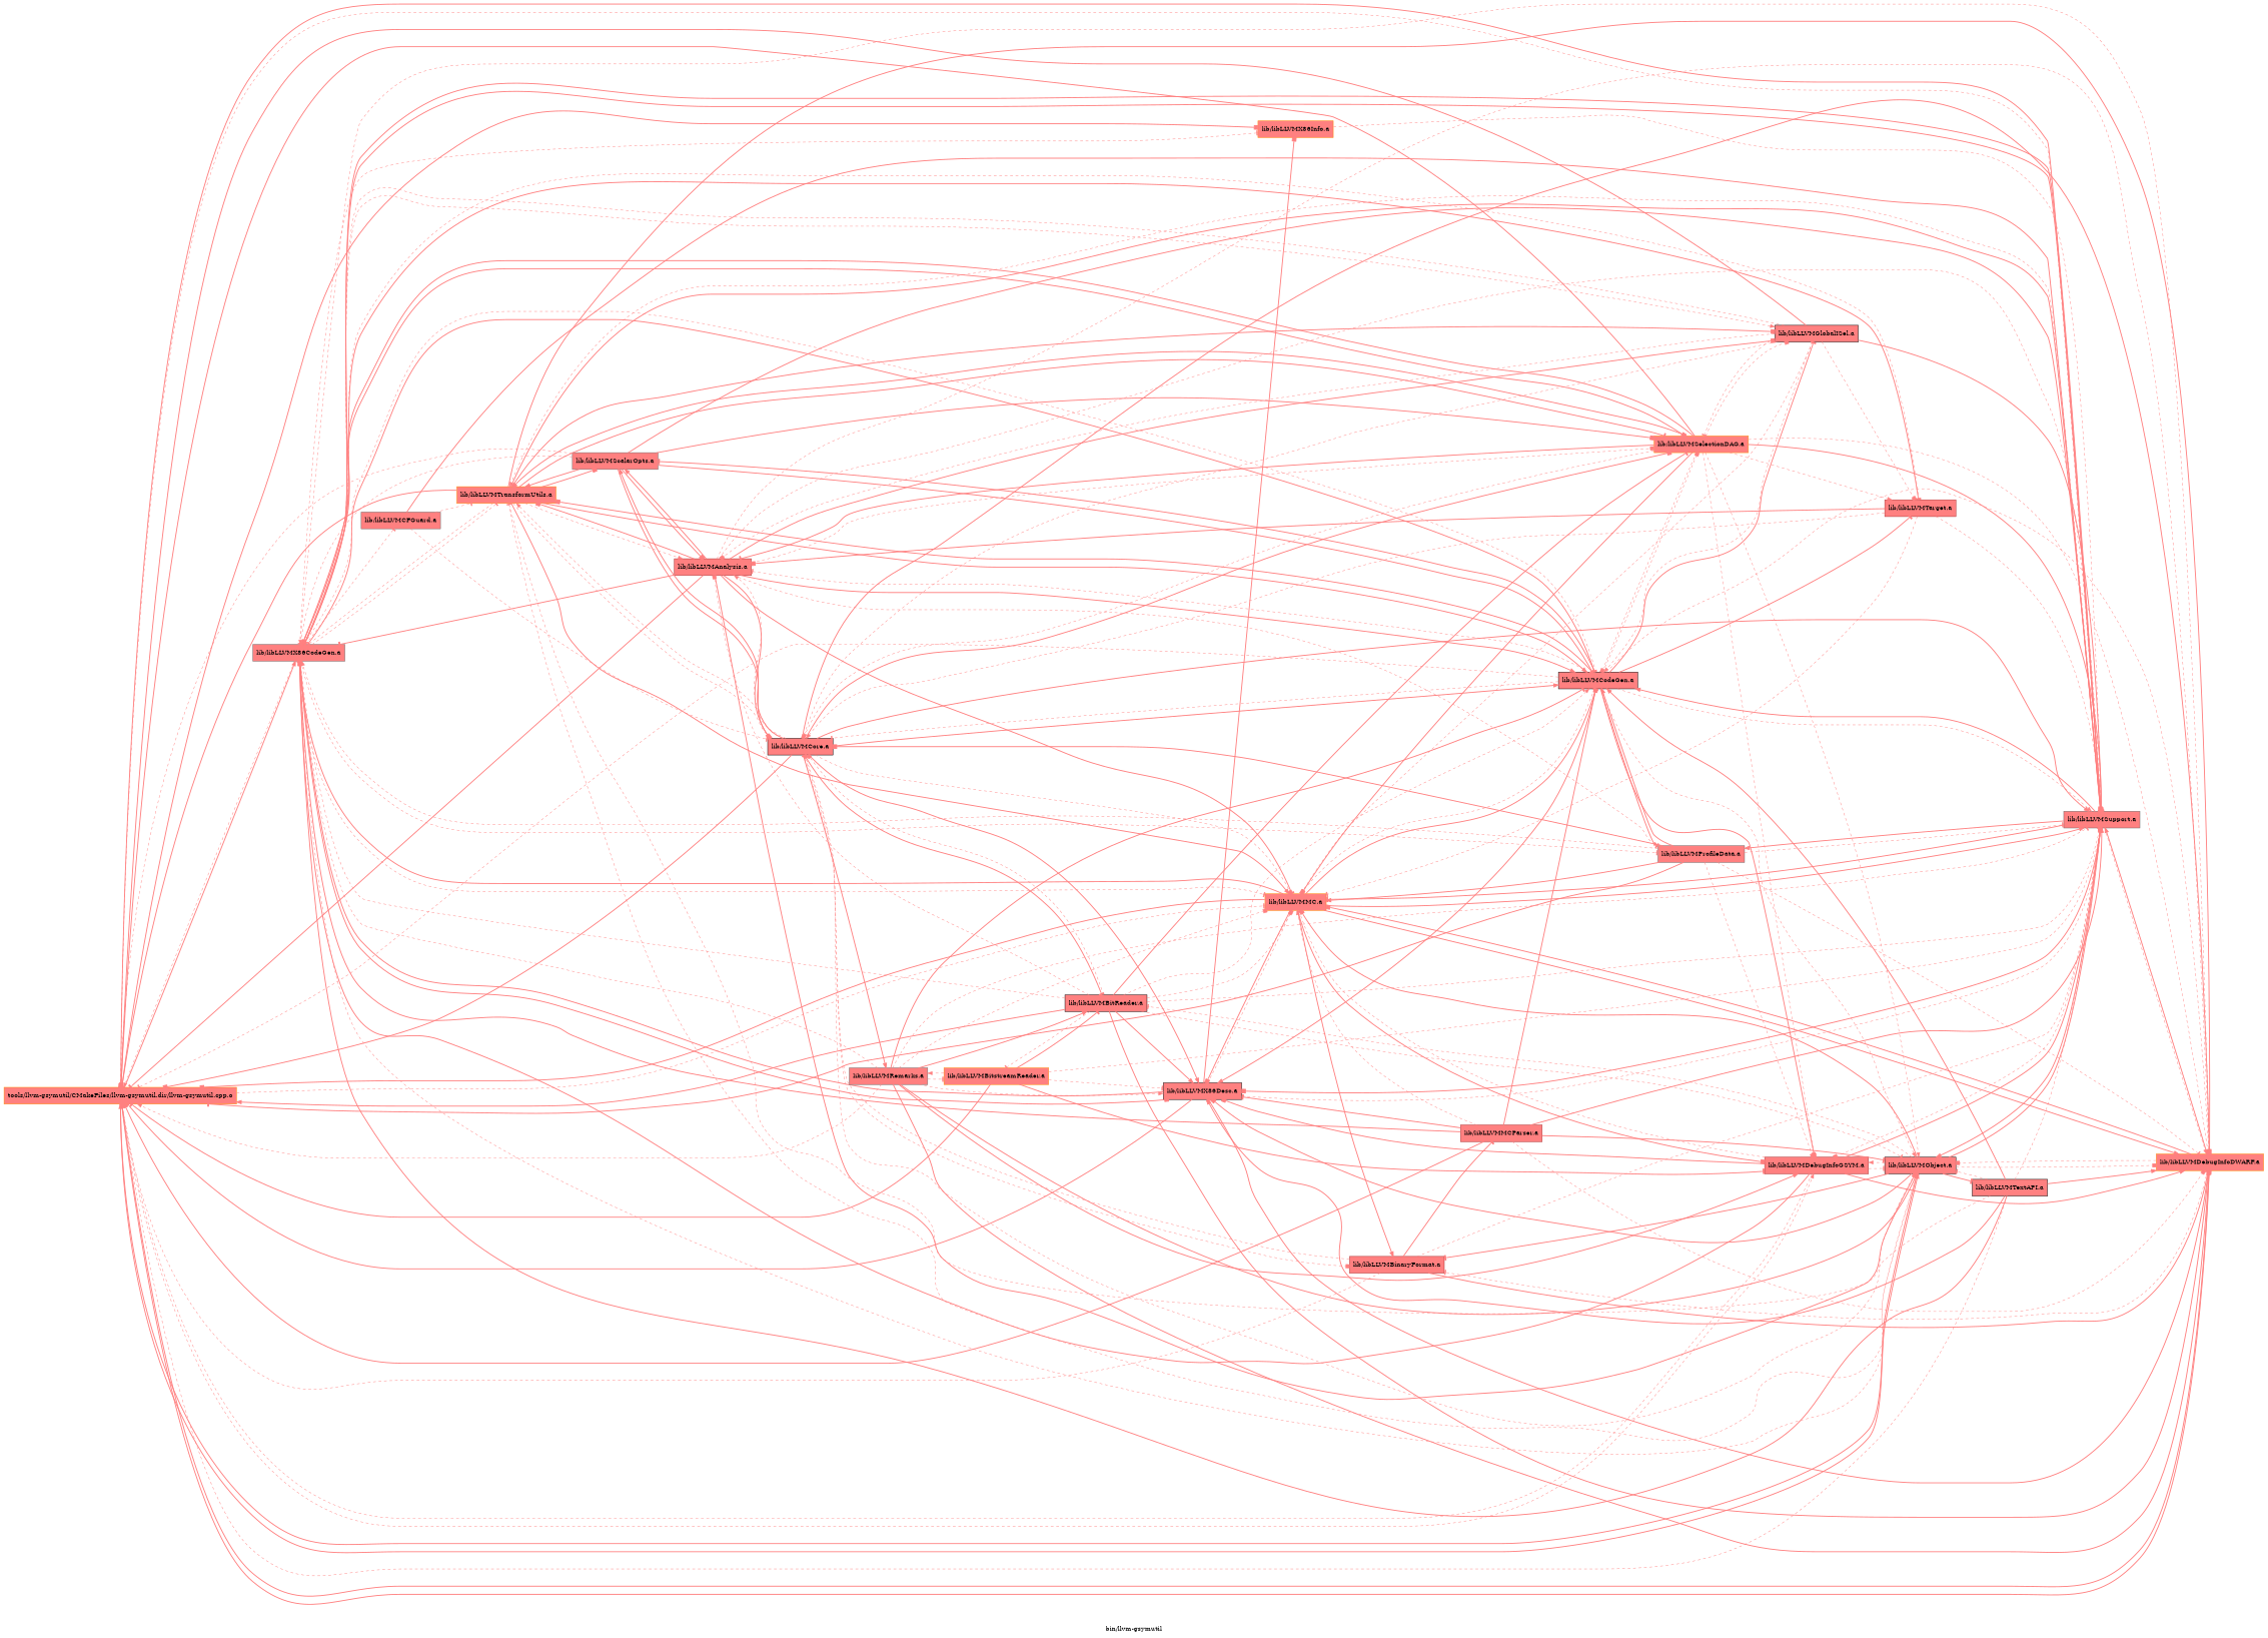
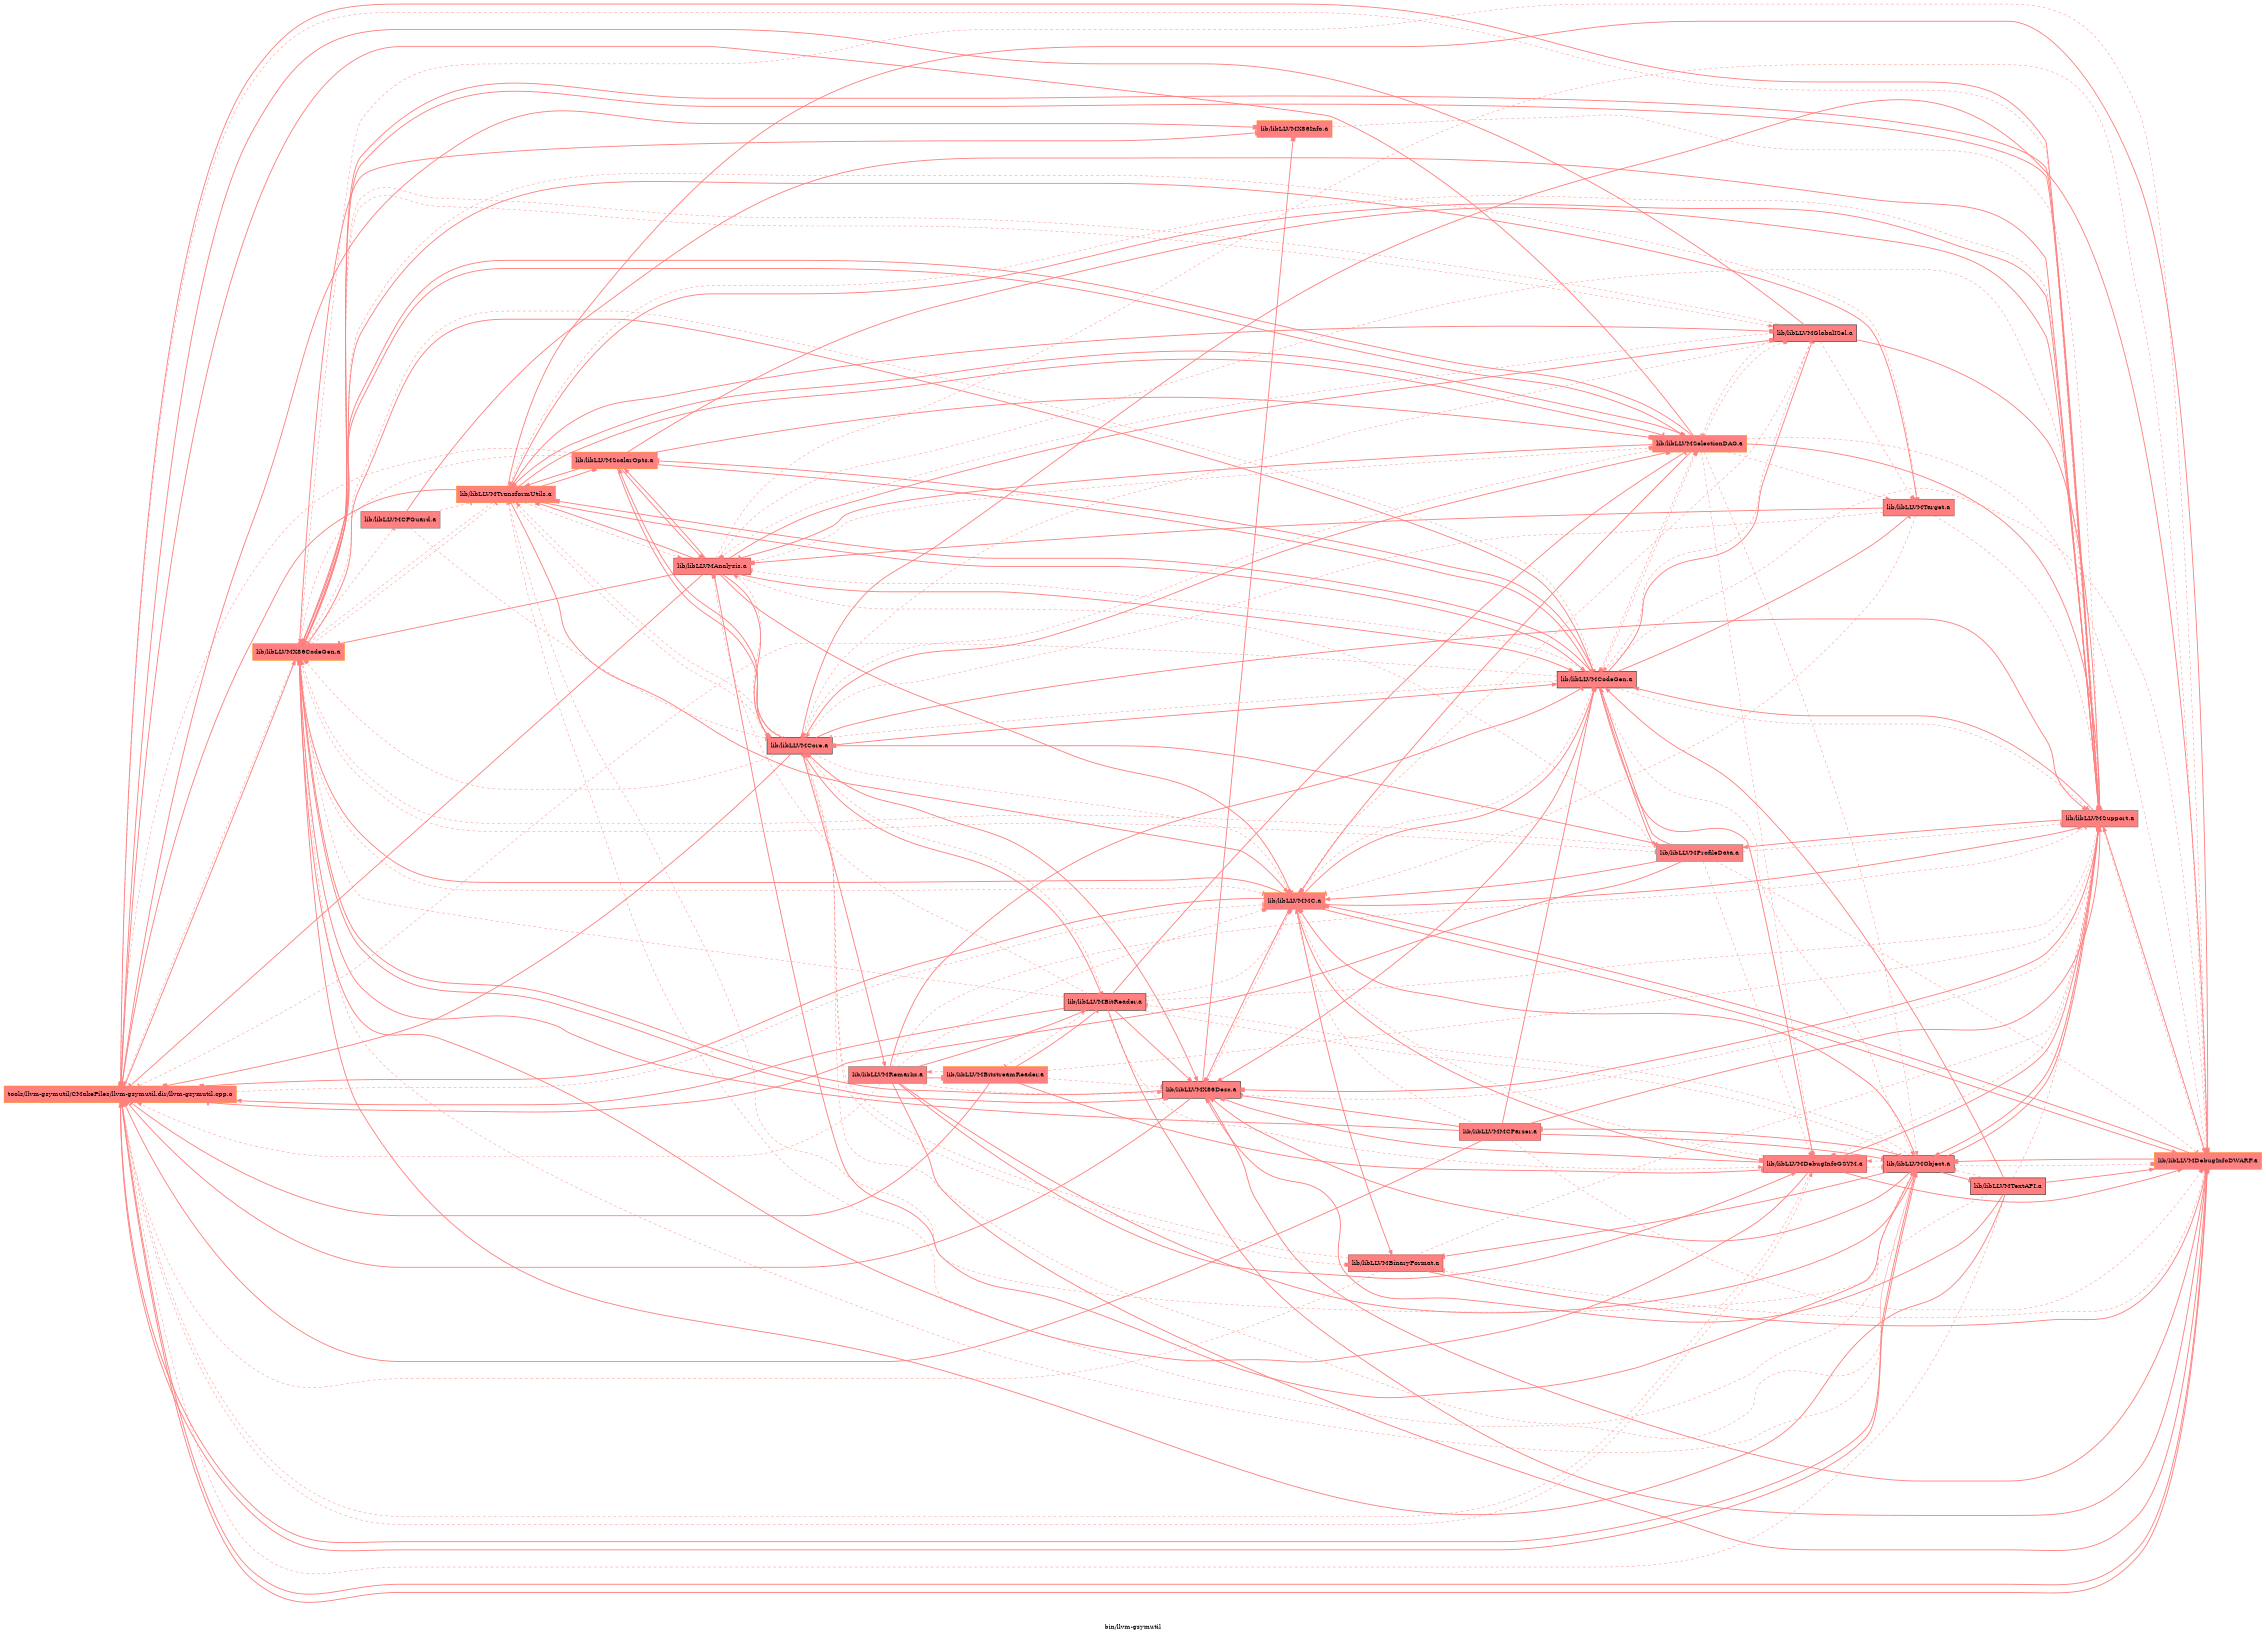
  digraph {
    label="bin/llvm-gsymutil"
    rankdir=LR
    node [color=darkorange fillcolor="1.000000 0.5 1" shape=record style=filled]
    edge [arrowhead=normal color="1.000000 0.5 1" style=bold]
    n1 [label="{tools/llvm-gsymutil/CMakeFiles/llvm-gsymutil.dir/llvm-gsymutil.cpp.o}"]
-   n2 [color=gray40 label="{lib/libLLVMX86CodeGen.a}"]
+   n2 [label="{lib/libLLVMX86CodeGen.a}"]
    n3 [label="{lib/libLLVMX86Info.a}"]
    n4 [label="{lib/libLLVMDebugInfoDWARF.a}"]
    n5 [color=gray40 label="{lib/libLLVMSupport.a}"]
    n6 [color=brown label="{lib/libLLVMDebugInfoGSYM.a}"]
    n7 [label="{lib/libLLVMMC.a}"]
    n8 [color=black label="{lib/libLLVMObject.a}"]
    n9 [color=black label="{lib/libLLVMCodeGen.a}"]
    n10 [color=brown label="{lib/libLLVMTarget.a}"]
    n11 [color=black label="{lib/libLLVMGlobalISel.a}"]
    n12 [label="{lib/libLLVMSelectionDAG.a}"]
    n13 [color=gray40 label="{lib/libLLVMCFGuard.a}"]
    n14 [color=black label="{lib/libLLVMX86Desc.a}"]
    n15 [color=gray40 label="{lib/libLLVMProfileData.a}"]
    n16 [label="{lib/libLLVMTransformUtils.a}"]
    n17 [color=brown label="{lib/libLLVMBinaryFormat.a}"]
    n18 [color=black label="{lib/libLLVMCore.a}"]
    n19 [color=black label="{lib/libLLVMBitReader.a}"]
    n20 [color=brown label="{lib/libLLVMMCParser.a}"]
    n21 [color=black label="{lib/libLLVMTextAPI.a}"]
    n22 [color=brown label="{lib/libLLVMAnalysis.a}"]
-   n23 [color=gray40 label="{lib/libLLVMScalarOpts.a}"]
+   n23 [label="{lib/libLLVMScalarOpts.a}"]
    n24 [color=gray40 label="{lib/libLLVMRemarks.a}"]
    n25 [label="{lib/libLLVMBitstreamReader.a}"]
    n1 -> n2
    n1 -> n3 [arrowhead=box]
    n1 -> n4 [arrowhead=box]
    n1 -> n5 [style=dashed]
    n1 -> n6 [style=dashed]
    n1 -> n7 [arrowhead=tee style=dashed]
    n1 -> n8
    n2 -> n1 [style=dashed]
-   n2 -> n3 [arrowhead=tee style=dashed]
+   n2 -> n3 [arrowhead=tee]
    n2 -> n5 [arrowhead=tee]
    n2 -> n7 [arrowhead=tee style=dashed]
    n2 -> n9 [arrowhead=tee]
    n2 -> n10 [arrowhead=tee]
    n2 -> n11 [style=dashed]
    n2 -> n12 [arrowhead=box]
    n2 -> n13 [arrowhead=tee style=dashed]
    n2 -> n14 [arrowhead=box]
    n2 -> n15 [arrowhead=tee style=dashed]
    n2 -> n16 [arrowhead=tee style=dashed]
    n3 -> n5 [arrowhead=tee style=dashed]
    n4 -> n1 [arrowhead=box]
    n4 -> n2 [style=dashed]
    n4 -> n5
    n4 -> n7 [arrowhead=box]
-   n4 -> n8 [arrowhead=box style=dashed]
+   n4 -> n8 [arrowhead=box]
    n4 -> n14 [arrowhead=tee]
    n4 -> n17 [arrowhead=tee style=dashed]
    n5 -> n1 [arrowhead=box]
    n5 -> n2
    n5 -> n4 [style=dashed]
    n5 -> n6 [arrowhead=box style=dashed]
-   n5 -> n7 [arrowhead=tee]
    n5 -> n8
    n5 -> n9
    n5 -> n14 [arrowhead=box]
    n5 -> n15
    n5 -> n16 [style=dashed]
    n6 -> n1 [arrowhead=tee style=dashed]
    n6 -> n2
    n6 -> n4
    n6 -> n5 [arrowhead=box]
    n6 -> n7 [arrowhead=tee style=dashed]
    n6 -> n8 [arrowhead=tee style=dashed]
    n6 -> n14 [arrowhead=box]
    n7 -> n1 [arrowhead=box]
    n7 -> n2 [arrowhead=box]
    n7 -> n4
    n7 -> n5
    n7 -> n6 [arrowhead=box]
    n7 -> n9 [arrowhead=tee]
    n7 -> n14 [arrowhead=box]
    n7 -> n17
    n8 -> n1
    n8 -> n2 [arrowhead=tee style=dashed]
    n8 -> n4 [arrowhead=box style=dashed]
    n8 -> n5
    n8 -> n6 [style=dashed]
    n8 -> n7 [arrowhead=box]
    n8 -> n14 [arrowhead=box]
    n8 -> n17 [arrowhead=tee]
    n8 -> n18 [arrowhead=tee style=dashed]
    n8 -> n19 [arrowhead=tee style=dashed]
-   n17 -> n20 [arrowhead=tee]
+   n8 -> n20 [arrowhead=tee]
    n8 -> n21 [arrowhead=tee]
    n9 -> n1 [arrowhead=tee style=dashed]
    n9 -> n2 [arrowhead=box style=dashed]
    n9 -> n4 [style=dashed]
    n9 -> n5 [style=dashed]
    n9 -> n6
    n9 -> n7 [style=dashed]
    n9 -> n8 [style=dashed]
    n9 -> n10 [arrowhead=tee]
    n9 -> n11 [arrowhead=tee]
    n9 -> n12 [arrowhead=box style=dashed]
    n9 -> n14
    n9 -> n15 [arrowhead=tee]
    n9 -> n16 [arrowhead=box]
    n9 -> n18 [arrowhead=tee style=dashed]
    n9 -> n22 [arrowhead=tee style=dashed]
    n9 -> n23 [arrowhead=tee]
    n10 -> n2 [arrowhead=box style=dashed]
    n10 -> n5 [arrowhead=tee style=dashed]
    n10 -> n7 [arrowhead=tee style=dashed]
    n10 -> n18 [style=dashed]
    n10 -> n22 [arrowhead=box]
    n11 -> n1 [arrowhead=box]
    n11 -> n2 [arrowhead=tee style=dashed]
    n11 -> n5 [arrowhead=box]
    n11 -> n7 [style=dashed]
    n11 -> n9 [style=dashed]
    n11 -> n10 [arrowhead=box style=dashed]
    n11 -> n12 [arrowhead=tee style=dashed]
    n11 -> n18 [arrowhead=box style=dashed]
    n11 -> n22 [arrowhead=box style=dashed]
    n12 -> n1
    n12 -> n2
    n12 -> n4 [arrowhead=box style=dashed]
    n12 -> n5 [arrowhead=tee]
    n12 -> n6 [arrowhead=box style=dashed]
    n12 -> n7 [arrowhead=box]
    n12 -> n8 [style=dashed]
    n12 -> n9 [arrowhead=box style=dashed]
    n12 -> n10 [style=dashed]
    n12 -> n11 [arrowhead=box style=dashed]
    n12 -> n16 [arrowhead=box]
    n12 -> n18 [style=dashed]
    n12 -> n22 [arrowhead=tee]
    n13 -> n5 [arrowhead=box]
    n13 -> n16 [arrowhead=tee style=dashed]
    n13 -> n18 [arrowhead=tee style=dashed]
    n14 -> n1 [arrowhead=tee]
    n14 -> n2
    n14 -> n3 [arrowhead=box]
    n14 -> n5 [style=dashed]
    n14 -> n7 [arrowhead=box style=dashed]
    n15 -> n1 [arrowhead=tee]
    n15 -> n2 [style=dashed]
    n15 -> n4 [arrowhead=tee style=dashed]
    n15 -> n5 [arrowhead=tee style=dashed]
    n15 -> n6 [arrowhead=box style=dashed]
    n15 -> n7
    n15 -> n9
    n15 -> n18 [arrowhead=box]
    n16 -> n1 [arrowhead=tee]
    n16 -> n2 [arrowhead=tee style=dashed]
    n16 -> n4
    n16 -> n5 [arrowhead=tee]
    n16 -> n7
    n16 -> n8 [style=dashed]
    n16 -> n9
    n16 -> n11 [arrowhead=box]
    n16 -> n12 [arrowhead=tee]
    n16 -> n18 [style=dashed]
    n16 -> n22 [style=dashed]
    n16 -> n23 [arrowhead=box]
    n17 -> n1 [arrowhead=box style=dashed]
    n17 -> n4 [arrowhead=tee]
    n17 -> n5 [arrowhead=box style=dashed]
    n17 -> n18 [arrowhead=box style=dashed]
    n18 -> n1 [arrowhead=box]
-   n24 -> n2 [arrowhead=box style=dashed]
+   n18 -> n2 [arrowhead=box style=dashed]
    n18 -> n4 [arrowhead=box]
    n18 -> n5
    n18 -> n7 [arrowhead=box style=dashed]
    n18 -> n9
    n18 -> n12 [arrowhead=box]
    n18 -> n14
    n18 -> n16 [style=dashed]
    n18 -> n17 [arrowhead=box style=dashed]
    n18 -> n19 [arrowhead=tee]
    n18 -> n22 [style=dashed]
    n18 -> n23
    n18 -> n24
    n19 -> n1
    n19 -> n2 [style=dashed]
    n19 -> n4
    n19 -> n5 [arrowhead=tee style=dashed]
    n19 -> n7 [style=dashed]
    n19 -> n8 [arrowhead=tee style=dashed]
-   n19 -> n9 [style=dashed]
+   n19 -> n6 [style=dashed]
    n19 -> n12 [arrowhead=tee]
    n19 -> n14
    n19 -> n18 [arrowhead=box style=dashed]
    n19 -> n22 [arrowhead=box style=dashed]
    n19 -> n25 [arrowhead=tee style=dashed]
    n20 -> n1 [arrowhead=box]
    n20 -> n2
    n20 -> n4 [arrowhead=box style=dashed]
    n20 -> n5
    n20 -> n7 [style=dashed]
    n20 -> n8 [arrowhead=tee]
    n20 -> n9 [arrowhead=box]
    n20 -> n14 [arrowhead=tee]
    n21 -> n1 [arrowhead=box style=dashed]
    n21 -> n2 [arrowhead=tee]
    n21 -> n4
    n21 -> n5 [arrowhead=tee style=dashed]
    n21 -> n8 [arrowhead=tee style=dashed]
    n21 -> n9
    n21 -> n14
    n21 -> n16 [arrowhead=tee style=dashed]
    n22 -> n1 [arrowhead=tee]
    n22 -> n2 [arrowhead=tee]
    n22 -> n4 [style=dashed]
    n22 -> n5 [arrowhead=box style=dashed]
    n22 -> n7 [arrowhead=tee]
    n22 -> n8 [arrowhead=box]
    n22 -> n9
    n22 -> n11 [arrowhead=box]
    n22 -> n12 [arrowhead=box style=dashed]
    n22 -> n15 [style=dashed]
    n22 -> n16 [arrowhead=box]
    n22 -> n18
    n22 -> n23
    n23 -> n1 [arrowhead=tee style=dashed]
    n23 -> n2 [arrowhead=tee style=dashed]
    n23 -> n5
    n23 -> n9 [arrowhead=tee]
    n23 -> n12 [arrowhead=box]
    n23 -> n16
    n23 -> n18 [arrowhead=box]
    n23 -> n22 [arrowhead=box]
    n24 -> n1 [style=dashed]
    n24 -> n4 [arrowhead=box]
    n24 -> n5 [arrowhead=tee style=dashed]
    n24 -> n6
    n24 -> n7 [arrowhead=box style=dashed]
    n24 -> n8 [arrowhead=tee]
    n24 -> n9 [arrowhead=tee]
    n24 -> n14 [style=dashed]
    n24 -> n19
-   n24 -> n25 [arrowhead=tee style=dashed]
+   n24 -> n25 [arrowhead=tee]
    n25 -> n1 [arrowhead=tee]
    n25 -> n5 [arrowhead=box style=dashed]
    n25 -> n6 [arrowhead=tee]
    n25 -> n14 [arrowhead=tee style=dashed]
    n25 -> n19 [arrowhead=tee]
    n25 -> n24 [style=dashed]
  }
